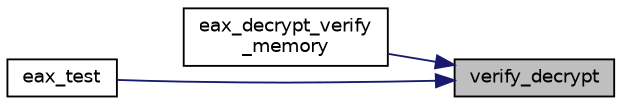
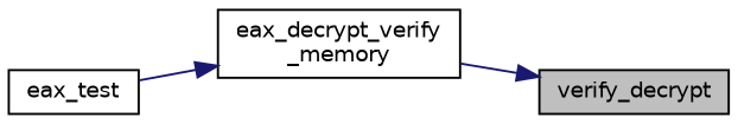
  digraph {
    rankdir=RL
    node [color=black fillcolor=white fontname=Helvetica fontsize=10 shape=record style=filled]
    edge [color=midnightblue dir=back fontname=Helvetica fontsize=10 labelfontname=Helvetica labelfontsize=10 style=solid]
    n1 [fillcolor=grey75 fontcolor=black height=0.2 label=verify_decrypt width=0.4]
    n2 [height=0.2 label="eax_decrypt_verify\l_memory" width=0.4]
    n3 [height=0.2 label=eax_test width=0.4]
    n1 -> n2
-   n1 -> n3
+   n2 -> n3
  }
